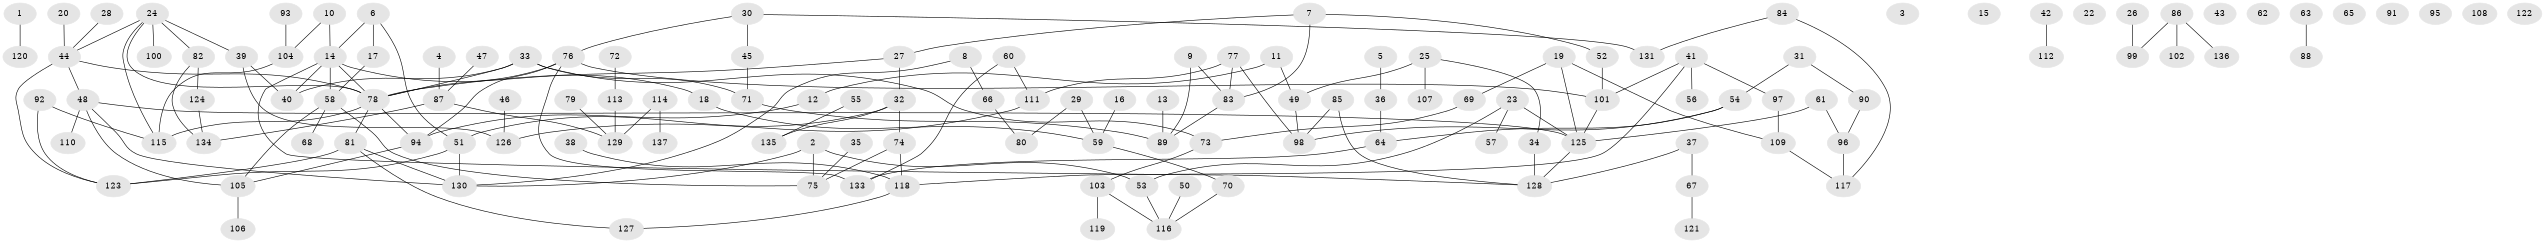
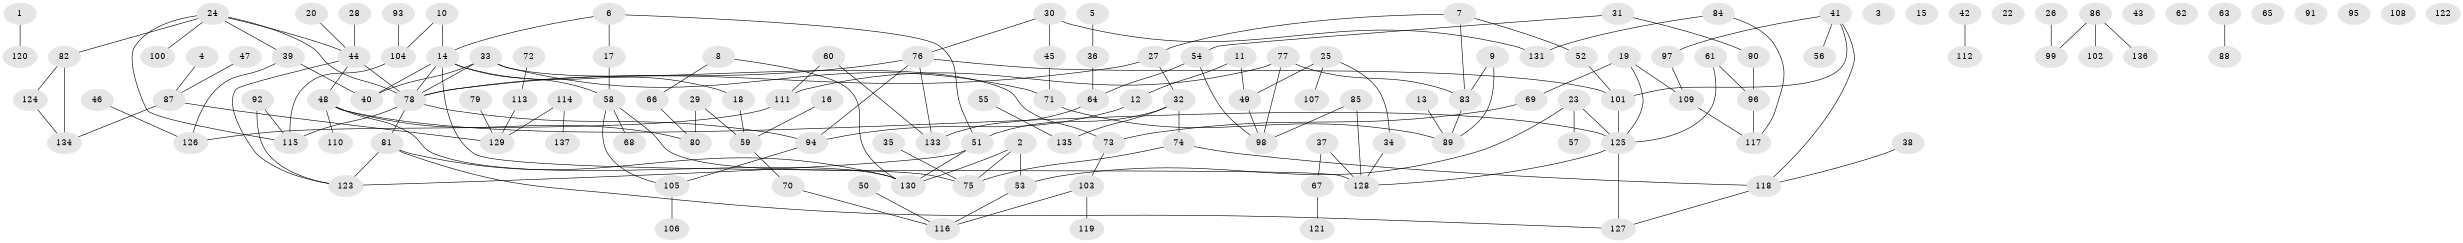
  graph {
    node [color=gray90 style=filled]
    1
    120
    2
    53
    75
    130
    116
    3
    4
    87
    129
    134
    5
    36
    64
    6
    14
    17
    51
    18
    40
    58
    78
    128
    123
    7
    27
    52
    83
    32
    101
    89
    8
    66
    80
    9
    10
    104
    115
    11
    12
    49
    94
    44
    48
    98
    105
    13
    59
    68
    81
    15
    16
    70
    19
    69
    109
    125
    73
    117
    127
    20
    42
    112
    22
    23
    57
    24
    100
    39
    82
    126
    124
    25
    34
    107
    26
    99
    74
    135
    28
    29
    30
    45
    76
    131
    71
    133
    31
    54
    90
    96
    118
    33
    103
    35
    37
    67
    121
    38
    41
    56
    97
    43
    110
    46
    47
    50
    55
    106
    60
    111
    61
    62
    63
    88
    65
    72
    113
    119
    77
    79
    84
    85
    86
    102
    136
    91
    92
    93
    95
    108
    114
    137
    122
    1 -- 120
    2 -- 53
    2 -- 75
    2 -- 130
    53 -- 116
    4 -- 87
    87 -- 129
    87 -- 134
    5 -- 36
    36 -- 64
    64 -- 133
    6 -- 14
    6 -- 17
    6 -- 51
    14 -- 18
    14 -- 40
    14 -- 58
    14 -- 78
    14 -- 128
    17 -- 58
    51 -- 130
    51 -- 123
    18 -- 59
    58 -- 75
    58 -- 105
    58 -- 68
    78 -- 115
    78 -- 94
    78 -- 81
    7 -- 27
    7 -- 52
    7 -- 83
    27 -- 78
    27 -- 32
    52 -- 101
    83 -- 89
    32 -- 51
    32 -- 74
    32 -- 135
    101 -- 125
    8 -- 130
    8 -- 66
    66 -- 80
    9 -- 83
    9 -- 89
    10 -- 14
    10 -- 104
    104 -- 115
    11 -- 12
    11 -- 49
    12 -- 94
    49 -- 98
    94 -- 105
    44 -- 78
    44 -- 123
    44 -- 48
    48 -- 130
-   48 -- 105
+   48 -- 80
    48 -- 125
    48 -- 110
    105 -- 106
    13 -- 89
    59 -- 70
    81 -- 130
    81 -- 123
    81 -- 127
    16 -- 59
    70 -- 116
    19 -- 69
    19 -- 109
    19 -- 125
    69 -- 73
    109 -- 117
    125 -- 128
+   125 -- 127
    73 -- 103
    20 -- 44
    42 -- 112
    23 -- 53
    23 -- 125
    23 -- 57
    24 -- 78
    24 -- 115
    24 -- 44
    24 -- 100
    24 -- 39
    24 -- 82
    39 -- 40
    39 -- 126
    82 -- 134
    82 -- 124
    124 -- 134
    25 -- 49
    25 -- 34
    25 -- 107
    34 -- 128
    26 -- 99
    74 -- 75
    74 -- 118
    28 -- 44
    29 -- 80
    29 -- 59
    30 -- 45
    30 -- 76
    30 -- 131
    45 -- 71
    76 -- 78
    76 -- 101
    76 -- 94
    76 -- 133
    71 -- 89
    31 -- 54
    31 -- 90
    54 -- 64
    54 -- 98
    90 -- 96
    96 -- 117
    118 -- 127
    33 -- 40
    33 -- 78
    33 -- 73
    33 -- 71
    103 -- 116
    103 -- 119
    35 -- 75
    37 -- 128
    37 -- 67
    67 -- 121
    38 -- 118
    41 -- 101
    41 -- 118
    41 -- 56
    41 -- 97
    97 -- 109
    46 -- 126
    47 -- 87
    50 -- 116
    55 -- 135
    60 -- 133
    60 -- 111
    111 -- 126
    61 -- 125
    61 -- 96
    63 -- 88
    72 -- 113
    113 -- 129
    77 -- 83
    77 -- 98
    77 -- 111
    79 -- 129
    84 -- 117
    84 -- 131
    85 -- 128
    85 -- 98
    86 -- 99
    86 -- 102
    86 -- 136
    92 -- 123
    92 -- 115
    93 -- 104
    114 -- 129
    114 -- 137
  }
